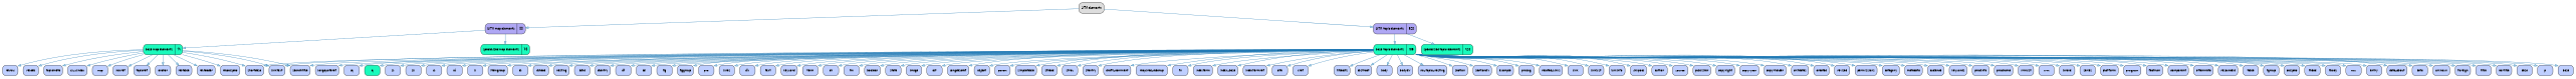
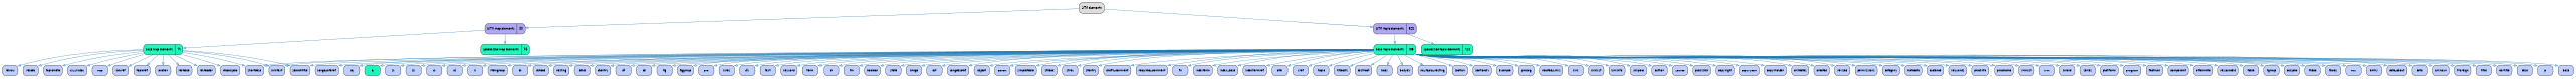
  strict digraph {
    fontname="Patrick Hand"
    node [fillcolor="#BFCFFF" fontname="Patrick Hand" shape=Mrecord style=filled]
    edge [color="#1f78b4" fillcolor="#a6cee3" fontname="Patrick Hand"]
    n1 [fillcolor="#DDDDDD" label="DITA elements"]
    n2 [fillcolor="#AFA7F4" label="DITA map elements | 88"]
    n3 [fillcolor="#AFA7F4" label="DITA topic elements | 528"]
    n4 [fillcolor="#1AFABC" label="base map elements | 14"]
    n5 [fillcolor="#1AFABC" label="specialized map elements | 73"]
    n6 [fillcolor="#1AFABC" label="base topic elements | 105"]
    n7 [fillcolor="#1AFABC" label="specialized topic elements | 423"]
    n8 [label=map]
    n9 [label=navref]
    n10 [label=topicref]
    n11 [label=anchor]
    n12 [label=reltable]
    n13 [label=relheader]
    n14 [label=relcolspec]
    n15 [label=relrow]
    n16 [label=relcell]
    n17 [label=topicmeta]
    n18 [label=shortdesc]
    n19 [label=linktext]
    n20 [label=searchtitle]
    n21 [label="ux-window"]
    n22 [label=author]
    n23 [label=source]
    n24 [label=publisher]
    n25 [label=copyright]
    n26 [label=copyryear]
    n27 [label=copyrholder]
    n28 [label=critdates]
    n29 [label=created]
    n30 [label=revised]
    n31 [label=permissions]
    n32 [label=category]
    n33 [label=metadata]
    n34 [label=audience]
    n35 [label=keywords]
    n36 [label=prodinfo]
    n37 [label=prodname]
    n38 [label=vrmlist]
    n39 [label=vrm]
    n40 [label=brand]
    n41 [label=series]
    n42 [label=platform]
    n43 [label=prognum]
    n44 [label=featnum]
    n45 [label=component]
    n46 [label=othermeta]
    n47 [label=resourceid]
    n48 [label=table]
    n49 [label=tgroup]
    n50 [label=colspec]
    n51 [label=thead]
    n52 [label=tbody]
    n53 [label=row]
    n54 [label=entry]
    n55 [label="data-about"]
    n56 [label=data]
    n57 [label=unknown]
    n58 [label=foreign]
    n59 [label=title]
    n60 [label=navtitle]
    n61 [label=desc]
    n62 [label=p]
    n63 [label=base]
    n64 [label=longquoteref]
    n65 [label=lq]
    n66 [fillcolor="#1AFABC" label=q]
    n67 [label=sl]
    n68 [label=sli]
    n69 [label=ul]
    n70 [label=ol]
    n71 [label=li]
    n72 [label=itemgroup]
    n73 [label=dl]
    n74 [label=dlhead]
    n75 [label=nesting]
    n76 [label=ddhd]
    n77 [label=dlentry]
    n78 [label=dt]
    n79 [label=dd]
    n80 [label=fig]
    n81 [label=figgroup]
    n82 [label=pre]
    n83 [label=lines]
    n84 [label=div]
    n85 [label=text]
    n86 [label=keyword]
    n87 [label=term]
    n88 [label=ph]
    n89 [label=tm]
    n90 [label=boolean]
    n91 [label=state]
    n92 [label=image]
    n93 [label=alt]
    n94 [label=longdescref]
    n95 [label=object]
    n96 [label=param]
    n97 [label=simpletable]
    n98 [label=sthead]
    n99 [label=strow]
    n100 [label=stentry]
    n101 [label="draft-comment"]
-   n102 [label="required-cleanup"]
+   n102 [label="required-comment"]
    n103 [label=fn]
    n104 [label=indexterm]
    n105 [label="index-base"]
    n106 [label=indextermref]
    n107 [label=cite]
    n108 [label=xref]
+   n109 [label=topic]
    n110 [label=titlealts]
    n111 [label=abstract]
    n112 [label=body]
    n113 [label=bodydiv]
    n114 [label="no-topic-nesting"]
    n115 [label=section]
    n116 [label=sectiondiv]
    n117 [label=example]
    n118 [label=prolog]
    n119 [label="related-links"]
    n120 [label=link]
    n121 [label=linklist]
    n122 [label=linkinfo]
    n123 [label=linkpool]
    n1 -> n2
    n1 -> n3
    n2 -> n4
    n2 -> n5
    n3 -> n6
    n3 -> n7
    n4 -> n8
    n4 -> n9
    n4 -> n10
    n4 -> n11
    n4 -> n12
    n4 -> n13
    n4 -> n14
    n4 -> n15
    n4 -> n16
    n4 -> n17
    n4 -> n18
    n4 -> n19
    n4 -> n20
    n4 -> n21
    n6 -> n18
    n6 -> n19
    n6 -> n20
    n6 -> n22
    n6 -> n23
    n6 -> n24
    n6 -> n25
    n6 -> n26
    n6 -> n27
    n6 -> n28
    n6 -> n29
    n6 -> n30
    n6 -> n31
    n6 -> n32
    n6 -> n33
    n6 -> n34
    n6 -> n35
    n6 -> n36
    n6 -> n37
    n6 -> n38
    n6 -> n39
    n6 -> n40
    n6 -> n41
    n6 -> n42
    n6 -> n43
    n6 -> n44
    n6 -> n45
    n6 -> n46
    n6 -> n47
    n6 -> n48
    n6 -> n49
    n6 -> n50
    n6 -> n51
    n6 -> n52
    n6 -> n53
    n6 -> n54
    n6 -> n55
    n6 -> n56
    n6 -> n57
    n6 -> n58
    n6 -> n59
    n6 -> n60
    n6 -> n61
    n6 -> n62
    n6 -> n63
    n6 -> n64
    n6 -> n65
    n6 -> n66
    n6 -> n67
    n6 -> n68
    n6 -> n69
    n6 -> n70
    n6 -> n71
    n6 -> n72
    n6 -> n73
    n6 -> n74
    n6 -> n75
    n6 -> n76
    n6 -> n77
    n6 -> n78
    n6 -> n79
    n6 -> n80
    n6 -> n81
    n6 -> n82
    n6 -> n83
    n6 -> n84
    n6 -> n85
    n6 -> n86
    n6 -> n87
    n6 -> n88
    n6 -> n89
    n6 -> n90
    n6 -> n91
    n6 -> n92
    n6 -> n93
    n6 -> n94
    n6 -> n95
    n6 -> n96
    n6 -> n97
    n6 -> n98
    n6 -> n99
    n6 -> n100
    n6 -> n101
    n6 -> n102
    n6 -> n103
    n6 -> n104
    n6 -> n105
    n6 -> n106
    n6 -> n107
    n6 -> n108
+   n6 -> n109
    n6 -> n110
    n6 -> n111
    n6 -> n112
    n6 -> n113
    n6 -> n114
    n6 -> n115
    n6 -> n116
    n6 -> n117
    n6 -> n118
    n6 -> n119
    n6 -> n120
    n6 -> n121
    n6 -> n122
    n6 -> n123
  }
